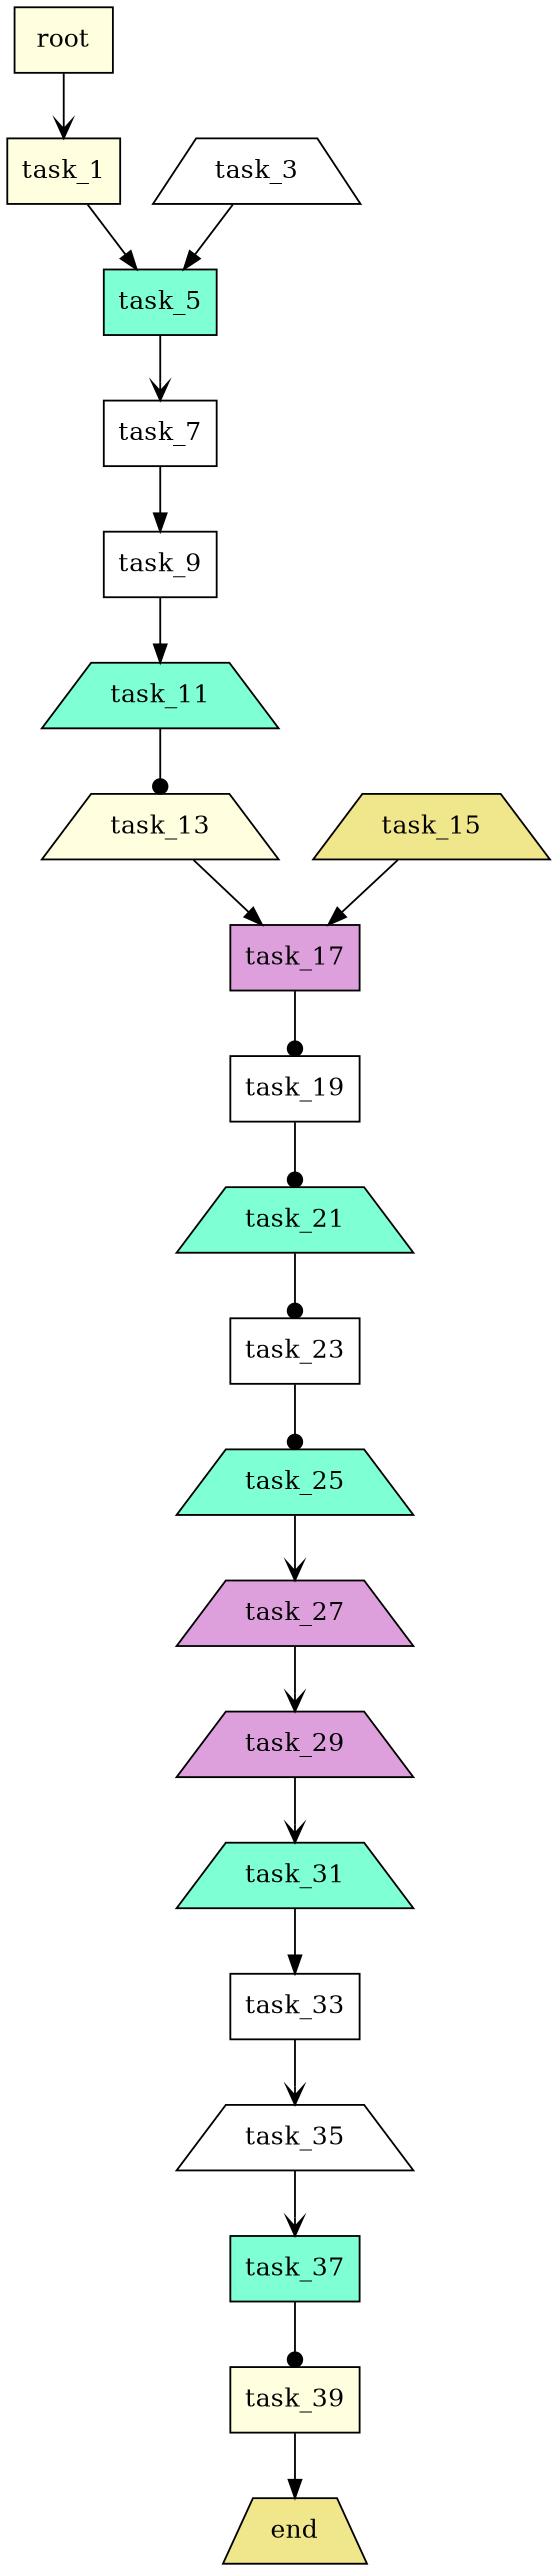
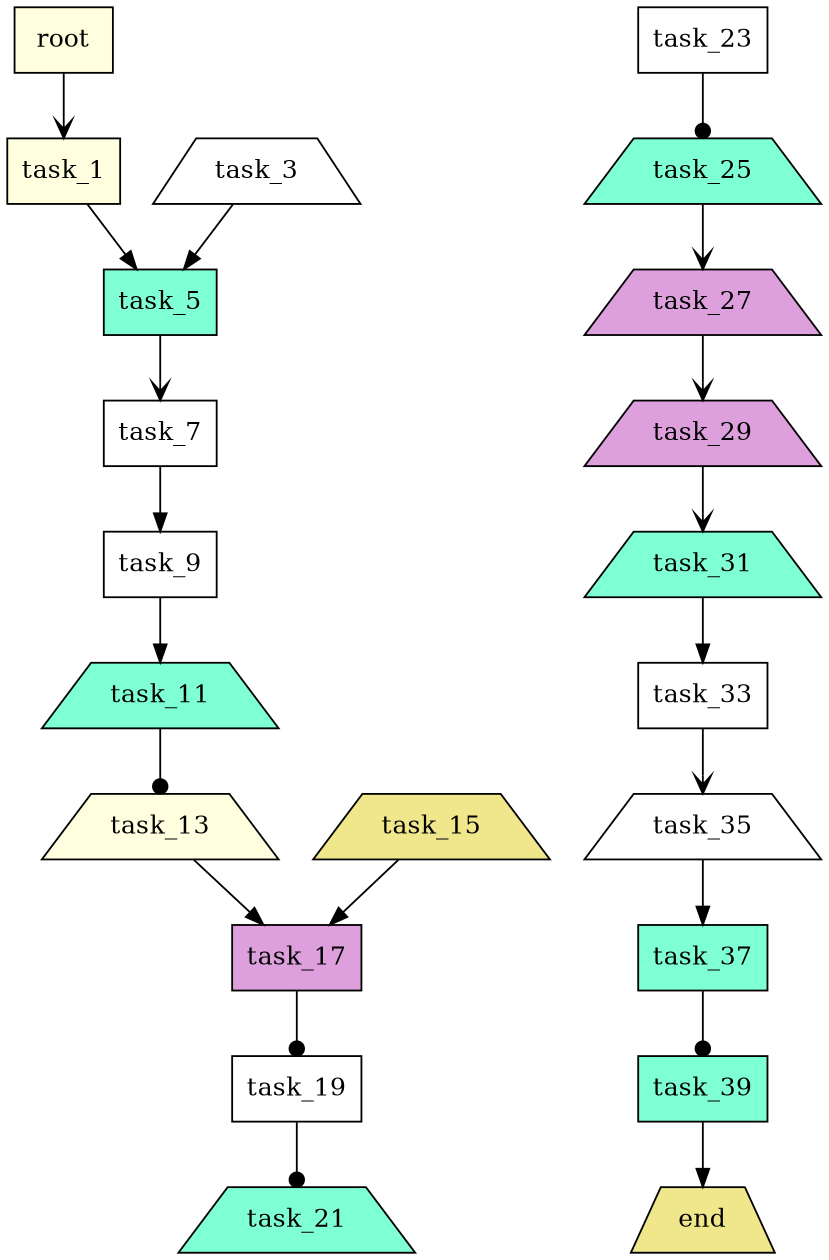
  digraph {
    fontname="DejaVu Serif"
    node [fillcolor=white fontname="DejaVu Serif" shape=box style=filled]
    edge [arrowhead=normal fontname="DejaVu Serif"]
    root [fillcolor=lightyellow]
    task_1 [fillcolor=lightyellow]
    task_5 [fillcolor=aquamarine]
    task_3 [shape=trapezium]
    task_7
    task_9
    task_11 [fillcolor=aquamarine shape=trapezium]
    task_13 [fillcolor=lightyellow shape=trapezium]
    task_17 [fillcolor=plum]
    task_15 [fillcolor=khaki shape=trapezium]
    task_19
    task_21 [fillcolor=aquamarine shape=trapezium]
    task_23
    task_25 [fillcolor=aquamarine shape=trapezium]
    task_27 [fillcolor=plum shape=trapezium]
    task_29 [fillcolor=plum shape=trapezium]
    task_31 [fillcolor=aquamarine shape=trapezium]
    task_33
    task_35 [shape=trapezium]
    task_37 [fillcolor=aquamarine]
-   task_39 [fillcolor=lightyellow]
+   task_39 [fillcolor=aquamarine]
    end [fillcolor=khaki shape=trapezium]
    root -> task_1 [arrowhead=vee]
    task_1 -> task_5
    task_5 -> task_7 [arrowhead=vee]
    task_3 -> task_5
    task_7 -> task_9
    task_9 -> task_11
    task_11 -> task_13 [arrowhead=dot]
    task_13 -> task_17
    task_17 -> task_19 [arrowhead=dot]
    task_15 -> task_17
    task_19 -> task_21 [arrowhead=dot]
-   task_21 -> task_23 [arrowhead=dot]
    task_23 -> task_25 [arrowhead=dot]
    task_25 -> task_27 [arrowhead=vee]
    task_27 -> task_29 [arrowhead=vee]
    task_29 -> task_31 [arrowhead=vee]
    task_31 -> task_33
    task_33 -> task_35 [arrowhead=vee]
-   task_35 -> task_37 [arrowhead=vee]
+   task_35 -> task_37
    task_37 -> task_39 [arrowhead=dot]
    task_39 -> end
  }
